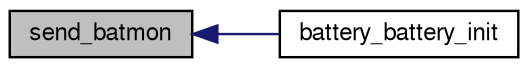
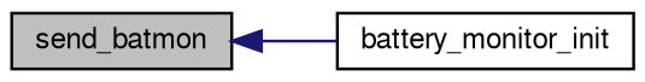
  digraph {
    rankdir=LR
    node [color=black fontname=FreeSans fontsize=10 shape=record style=filled]
    n1 [fillcolor=grey75 fontcolor=black height=0.2 label=send_batmon width=0.4]
-   n2 [fillcolor=white height=0.2 label=battery_battery_init width=0.4]
+   n2 [fillcolor=white height=0.2 label=battery_monitor_init width=0.4]
    n1 -> n2 [color=midnightblue dir=back fontname=FreeSans fontsize=10 labelfontname=FreeSans labelfontsize=10 style=solid]
  }
